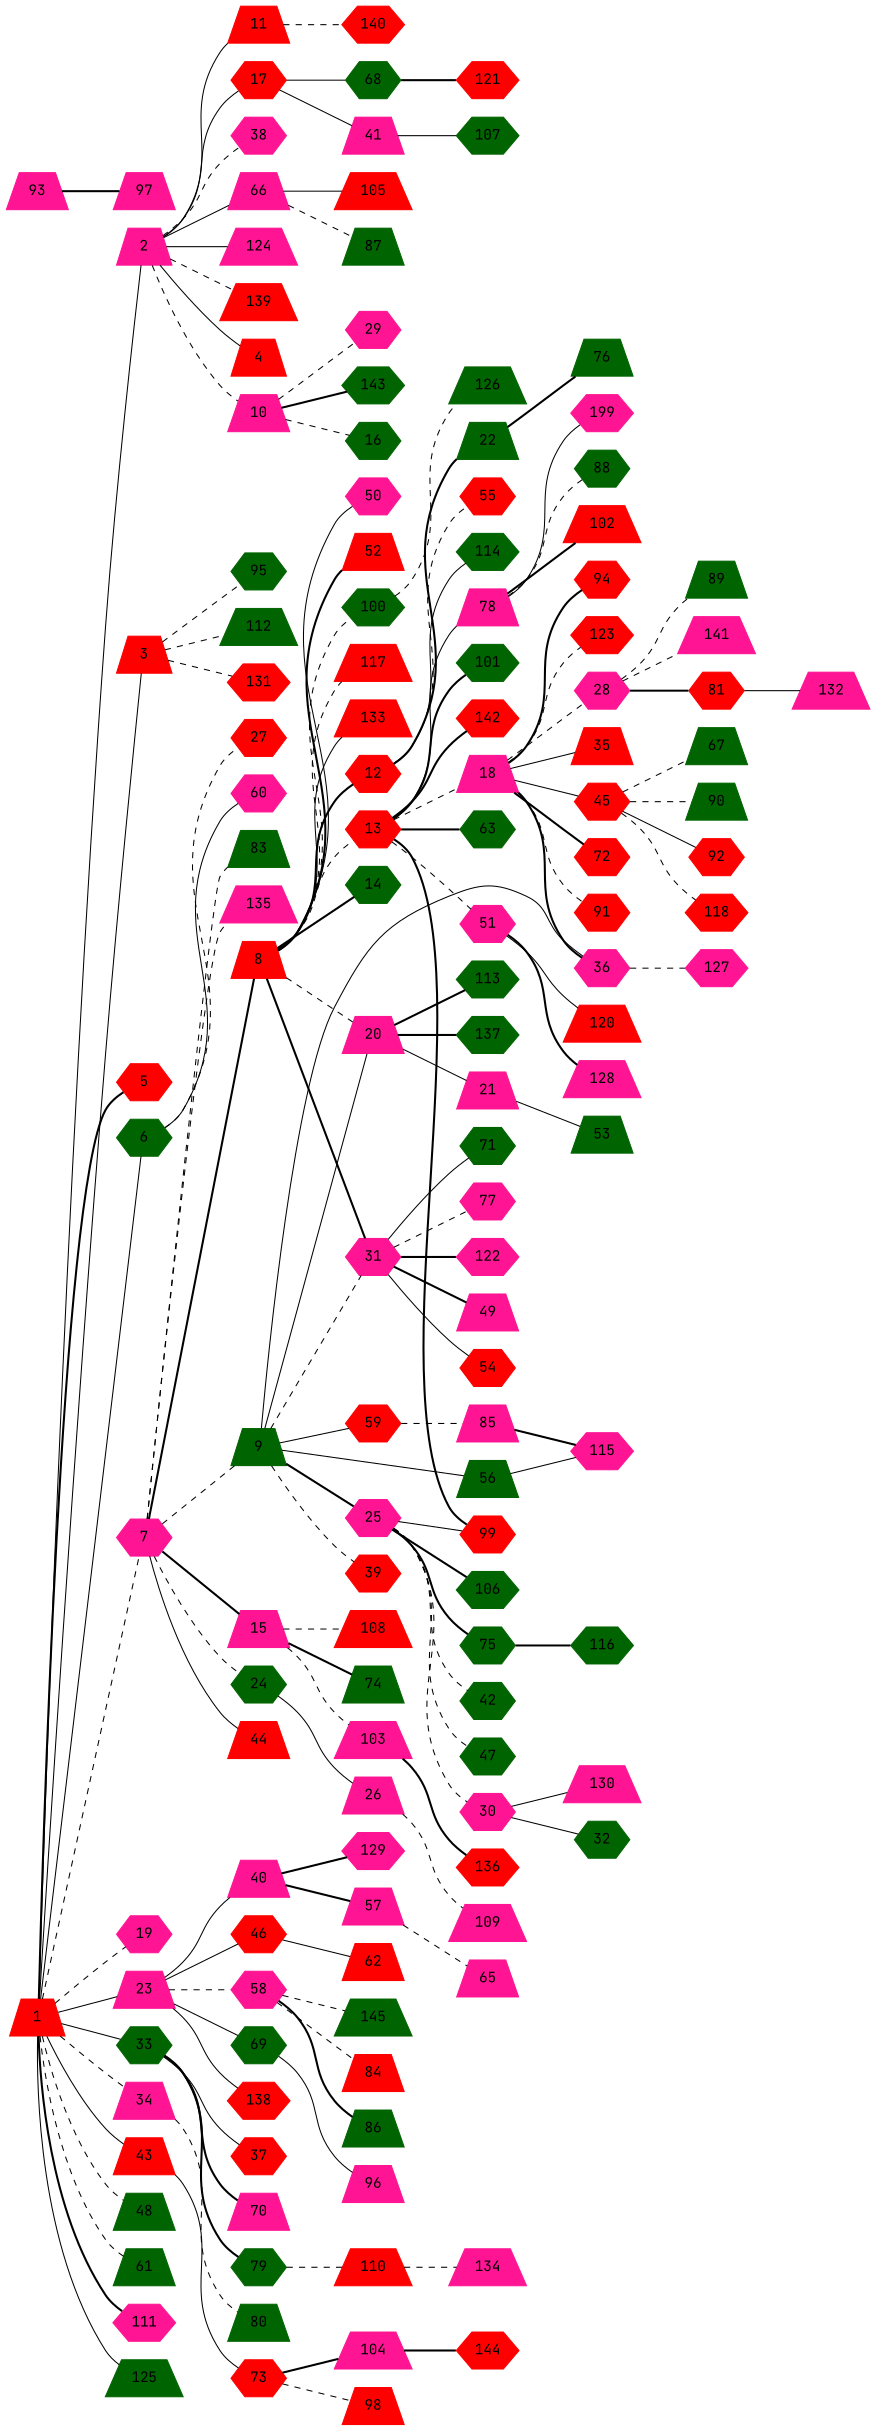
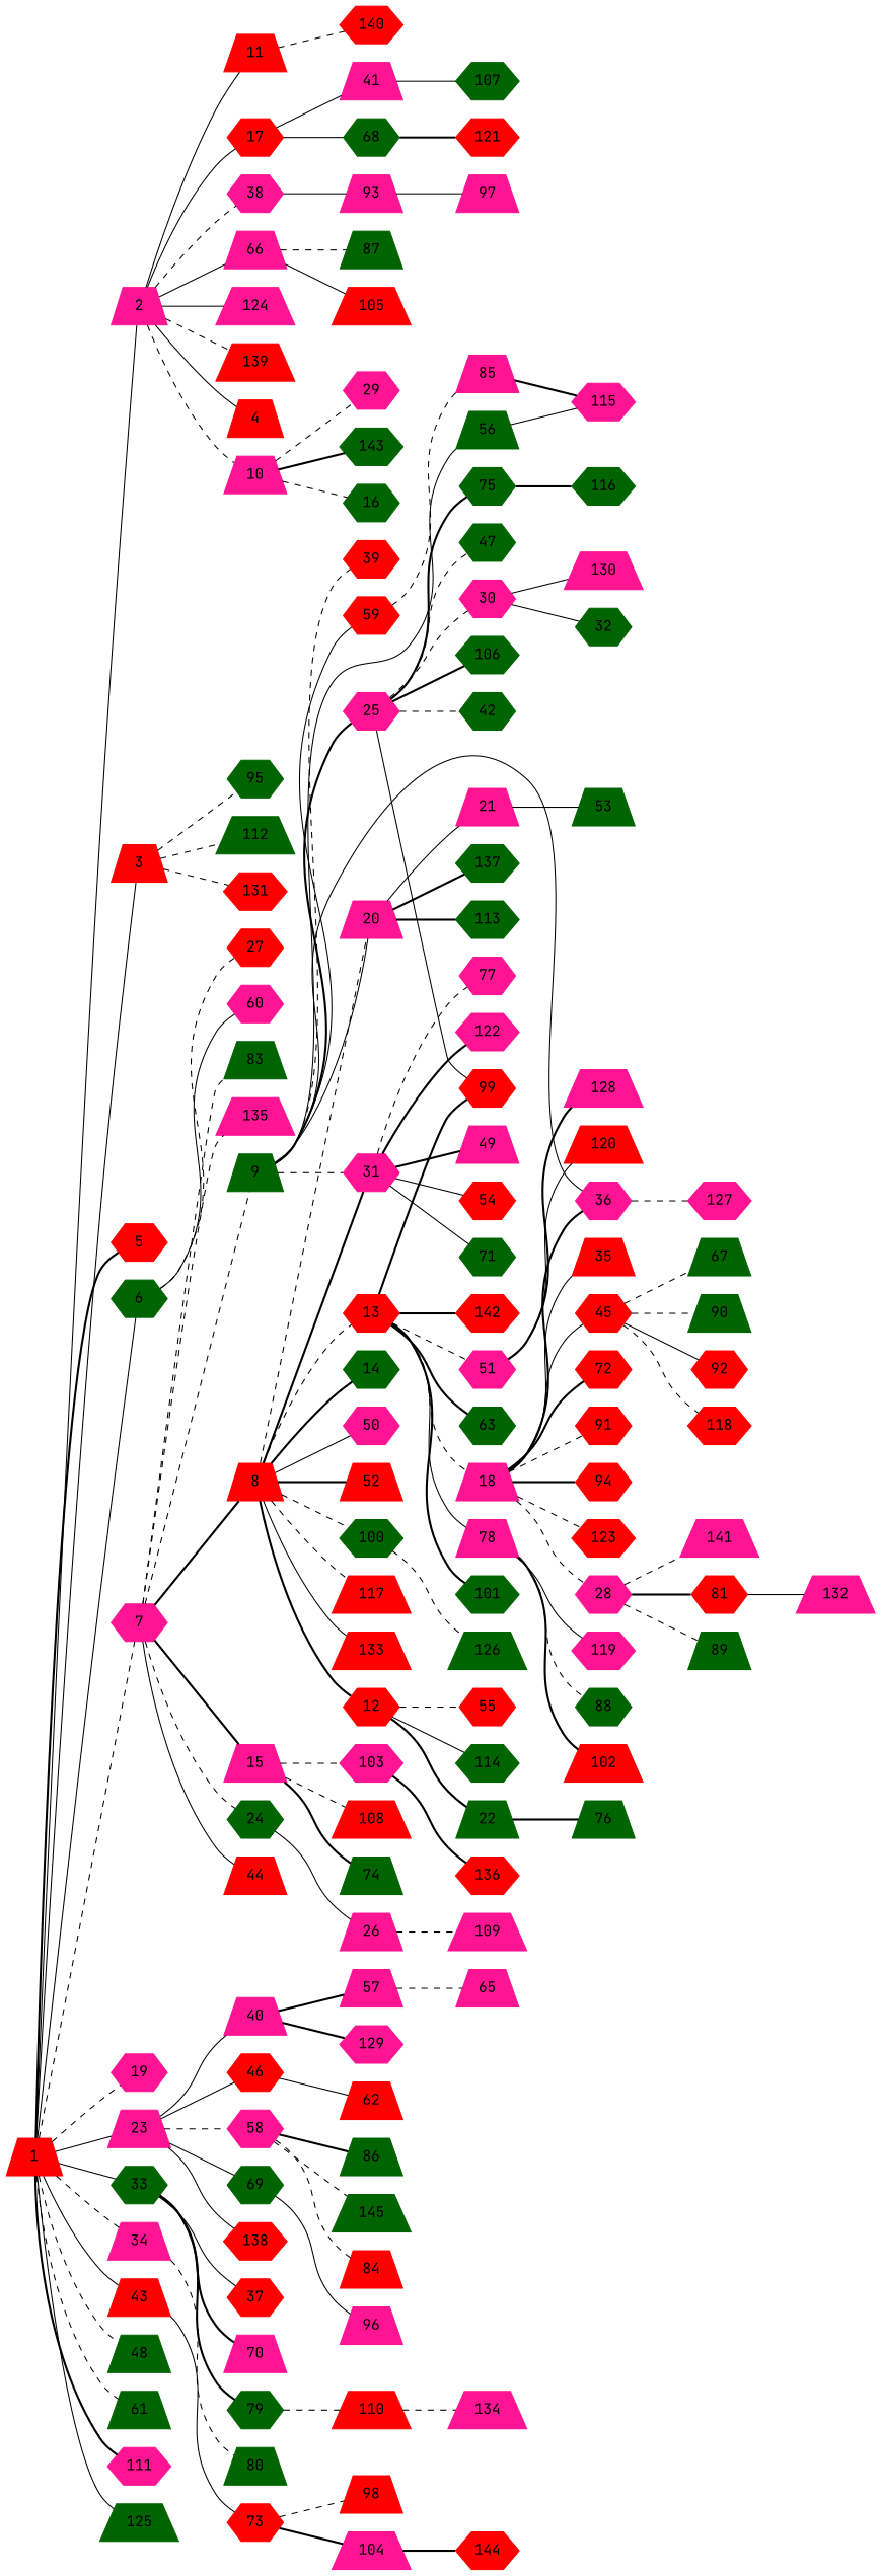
  graph {
    fontname="JetBrains Mono"
    rankdir=LR
    node [color=deeppink fontname="JetBrains Mono" shape=hexagon style=filled]
    edge [fontname="JetBrains Mono" style=dashed]
    1 [color=red shape=trapezium]
    2 [shape=trapezium]
    3 [color=red shape=trapezium]
    5 [color=red]
    6 [color=darkgreen]
    7
    19
    23 [shape=trapezium]
    33 [color=darkgreen]
    34 [shape=trapezium]
    43 [color=red shape=trapezium]
    48 [color=darkgreen shape=trapezium]
    61 [color=darkgreen shape=trapezium]
    111
    125 [color=darkgreen shape=trapezium]
    4 [color=red shape=trapezium]
    10 [shape=trapezium]
    11 [color=red shape=trapezium]
    17 [color=red]
    38
    66 [shape=trapezium]
    124 [shape=trapezium]
    139 [color=red shape=trapezium]
    95 [color=darkgreen]
    112 [color=darkgreen shape=trapezium]
    131 [color=red]
    27 [color=red]
    60
    8 [color=red shape=trapezium]
    9 [color=darkgreen shape=trapezium]
    15 [shape=trapezium]
    24 [color=darkgreen]
    44 [color=red shape=trapezium]
    83 [color=darkgreen shape=trapezium]
    135 [shape=trapezium]
    40 [shape=trapezium]
    46 [color=red]
    58
    69 [color=darkgreen]
    138 [color=red]
    37 [color=red]
    70 [shape=trapezium]
    79 [color=darkgreen]
    80 [color=darkgreen shape=trapezium]
    73 [color=red]
    16 [color=darkgreen]
    29
    143 [color=darkgreen]
    140 [color=red]
    41 [shape=trapezium]
    68 [color=darkgreen]
    93 [shape=trapezium]
    87 [color=darkgreen shape=trapezium]
    105 [color=red shape=trapezium]
    12 [color=red]
    13 [color=red]
    14 [color=darkgreen]
    20 [shape=trapezium]
    31
    50
    52 [color=red shape=trapezium]
    100 [color=darkgreen]
    117 [color=red shape=trapezium]
    133 [color=red shape=trapezium]
    25
    36
    39 [color=red]
    56 [color=darkgreen shape=trapezium]
    59 [color=red]
    74 [color=darkgreen shape=trapezium]
-   103 [shape=trapezium]
+   103
    108 [color=red shape=trapezium]
    26 [shape=trapezium]
    22 [color=darkgreen shape=trapezium]
    55 [color=red]
    114 [color=darkgreen]
    18 [shape=trapezium]
    51
    63 [color=darkgreen]
    78 [shape=trapezium]
    99 [color=red]
    101 [color=darkgreen]
    142 [color=red]
    21 [shape=trapezium]
    113 [color=darkgreen]
    137 [color=darkgreen]
    49 [shape=trapezium]
    54 [color=red]
    71 [color=darkgreen]
    77
    122
    126 [color=darkgreen shape=trapezium]
    30
    42 [color=darkgreen]
    47 [color=darkgreen]
    75 [color=darkgreen]
    106 [color=darkgreen]
    127
    115
    85 [shape=trapezium]
    76 [color=darkgreen shape=trapezium]
    28
    35 [color=red shape=trapezium]
    45 [color=red]
    72 [color=red]
    91 [color=red]
    94 [color=red]
    123 [color=red]
    120 [color=red shape=trapezium]
    128 [shape=trapezium]
    88 [color=darkgreen]
    102 [color=red shape=trapezium]
-   119 [label=199]
+   119
    136 [color=red]
    107 [color=darkgreen]
    121 [color=red]
    81 [color=red]
    89 [color=darkgreen shape=trapezium]
    141 [shape=trapezium]
    67 [color=darkgreen shape=trapezium]
    90 [color=darkgreen shape=trapezium]
    92 [color=red]
    118 [color=red]
    53 [color=darkgreen shape=trapezium]
    57 [shape=trapezium]
    129
    62 [color=red shape=trapezium]
    84 [color=red shape=trapezium]
    86 [color=darkgreen shape=trapezium]
    145 [color=darkgreen shape=trapezium]
    96 [shape=trapezium]
    109 [shape=trapezium]
    32 [color=darkgreen]
    130 [shape=trapezium]
    116 [color=darkgreen]
    132 [shape=trapezium]
    110 [color=red shape=trapezium]
    97 [shape=trapezium]
    65 [shape=trapezium]
    98 [color=red shape=trapezium]
    104 [shape=trapezium]
    144 [color=red]
    134 [shape=trapezium]
    1 -- 2 [style=solid]
    1 -- 3 [style=solid]
    1 -- 5 [style=bold]
    1 -- 6 [style=solid]
    1 -- 7
    1 -- 19
    1 -- 23 [style=solid]
    1 -- 33 [style=solid]
    1 -- 34
    1 -- 43 [style=solid]
    1 -- 48
    1 -- 61
    1 -- 111 [style=bold]
    1 -- 125 [style=solid]
    2 -- 4 [style=solid]
    2 -- 10
    2 -- 11 [style=solid]
    2 -- 17 [style=solid]
    2 -- 38
    2 -- 66 [style=solid]
    2 -- 124 [style=solid]
    2 -- 139
    3 -- 95
    3 -- 112
    3 -- 131
    6 -- 27
    6 -- 60 [style=solid]
    7 -- 8 [style=bold]
    7 -- 9
    7 -- 15 [style=bold]
    7 -- 24
    7 -- 44 [style=solid]
    7 -- 83
    7 -- 135
    23 -- 40 [style=solid]
    23 -- 46 [style=solid]
    23 -- 58
    23 -- 69 [style=solid]
    23 -- 138 [style=solid]
    33 -- 37 [style=solid]
    33 -- 70 [style=bold]
    33 -- 79 [style=bold]
    34 -- 80
    43 -- 73 [style=solid]
    10 -- 16
    10 -- 29
    10 -- 143 [style=bold]
    11 -- 140
    17 -- 41 [style=solid]
    17 -- 68 [style=solid]
+   38 -- 93 [style=solid]
    66 -- 87
    66 -- 105 [style=solid]
    8 -- 12 [style=bold]
    8 -- 13
    8 -- 14 [style=bold]
    8 -- 20
    8 -- 31 [style=bold]
    8 -- 50 [style=solid]
    8 -- 52 [style=bold]
    8 -- 100
    8 -- 117
    8 -- 133 [style=solid]
    9 -- 20 [style=solid]
    9 -- 31
    9 -- 25 [style=bold]
    9 -- 36 [style=solid]
    9 -- 39
    9 -- 56 [style=solid]
    9 -- 59 [style=solid]
    15 -- 74 [style=bold]
    15 -- 103
    15 -- 108
    24 -- 26 [style=solid]
    40 -- 57 [style=bold]
    40 -- 129 [style=bold]
    46 -- 62 [style=solid]
    58 -- 84
    58 -- 86 [style=bold]
    58 -- 145
    69 -- 96 [style=solid]
    79 -- 110
    73 -- 98
    73 -- 104 [style=bold]
    41 -- 107 [style=solid]
    68 -- 121 [style=bold]
-   93 -- 97 [style=bold]
+   93 -- 97 [style=solid]
    12 -- 22 [style=bold]
    12 -- 55
    12 -- 114 [style=solid]
    13 -- 18
    13 -- 51
    13 -- 63 [style=bold]
    13 -- 78 [style=solid]
    13 -- 99 [style=bold]
    13 -- 101 [style=bold]
    13 -- 142 [style=bold]
    20 -- 21 [style=solid]
    20 -- 113 [style=bold]
    20 -- 137 [style=bold]
    31 -- 49 [style=bold]
    31 -- 54 [style=solid]
    31 -- 71 [style=solid]
    31 -- 77
    31 -- 122 [style=bold]
    100 -- 126
    25 -- 99 [style=solid]
    25 -- 30
    25 -- 42
    25 -- 47
    25 -- 75 [style=bold]
    25 -- 106 [style=bold]
    36 -- 127
    56 -- 115 [style=solid]
    59 -- 85
    103 -- 136 [style=bold]
    26 -- 109
    22 -- 76 [style=bold]
    18 -- 36 [style=bold]
    18 -- 28
    18 -- 35 [style=solid]
    18 -- 45 [style=solid]
    18 -- 72 [style=bold]
    18 -- 91
    18 -- 94 [style=bold]
    18 -- 123
    51 -- 120 [style=solid]
    51 -- 128 [style=bold]
    78 -- 88
    78 -- 102 [style=bold]
    78 -- 119 [style=solid]
    21 -- 53 [style=solid]
    30 -- 32 [style=solid]
    30 -- 130 [style=solid]
    75 -- 116 [style=bold]
    85 -- 115 [style=bold]
    28 -- 81 [style=bold]
    28 -- 89
    28 -- 141
    45 -- 67
    45 -- 90
    45 -- 92 [style=solid]
    45 -- 118
    81 -- 132 [style=solid]
    57 -- 65
    110 -- 134
    104 -- 144 [style=bold]
  }
